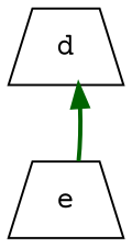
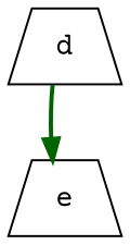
  digraph {
    compound=true
    fontname="Courier Prime"
    node [shape=trapezium fontname="Courier Prime"]
    d
    e
    subgraph sub_1 {
      color=black
      d
      e
    }
-   e -> d [color=darkgreen style=bold fontname="Courier Prime"]
+   d -> e [color=darkgreen style=bold fontname="Courier Prime"]
  }
